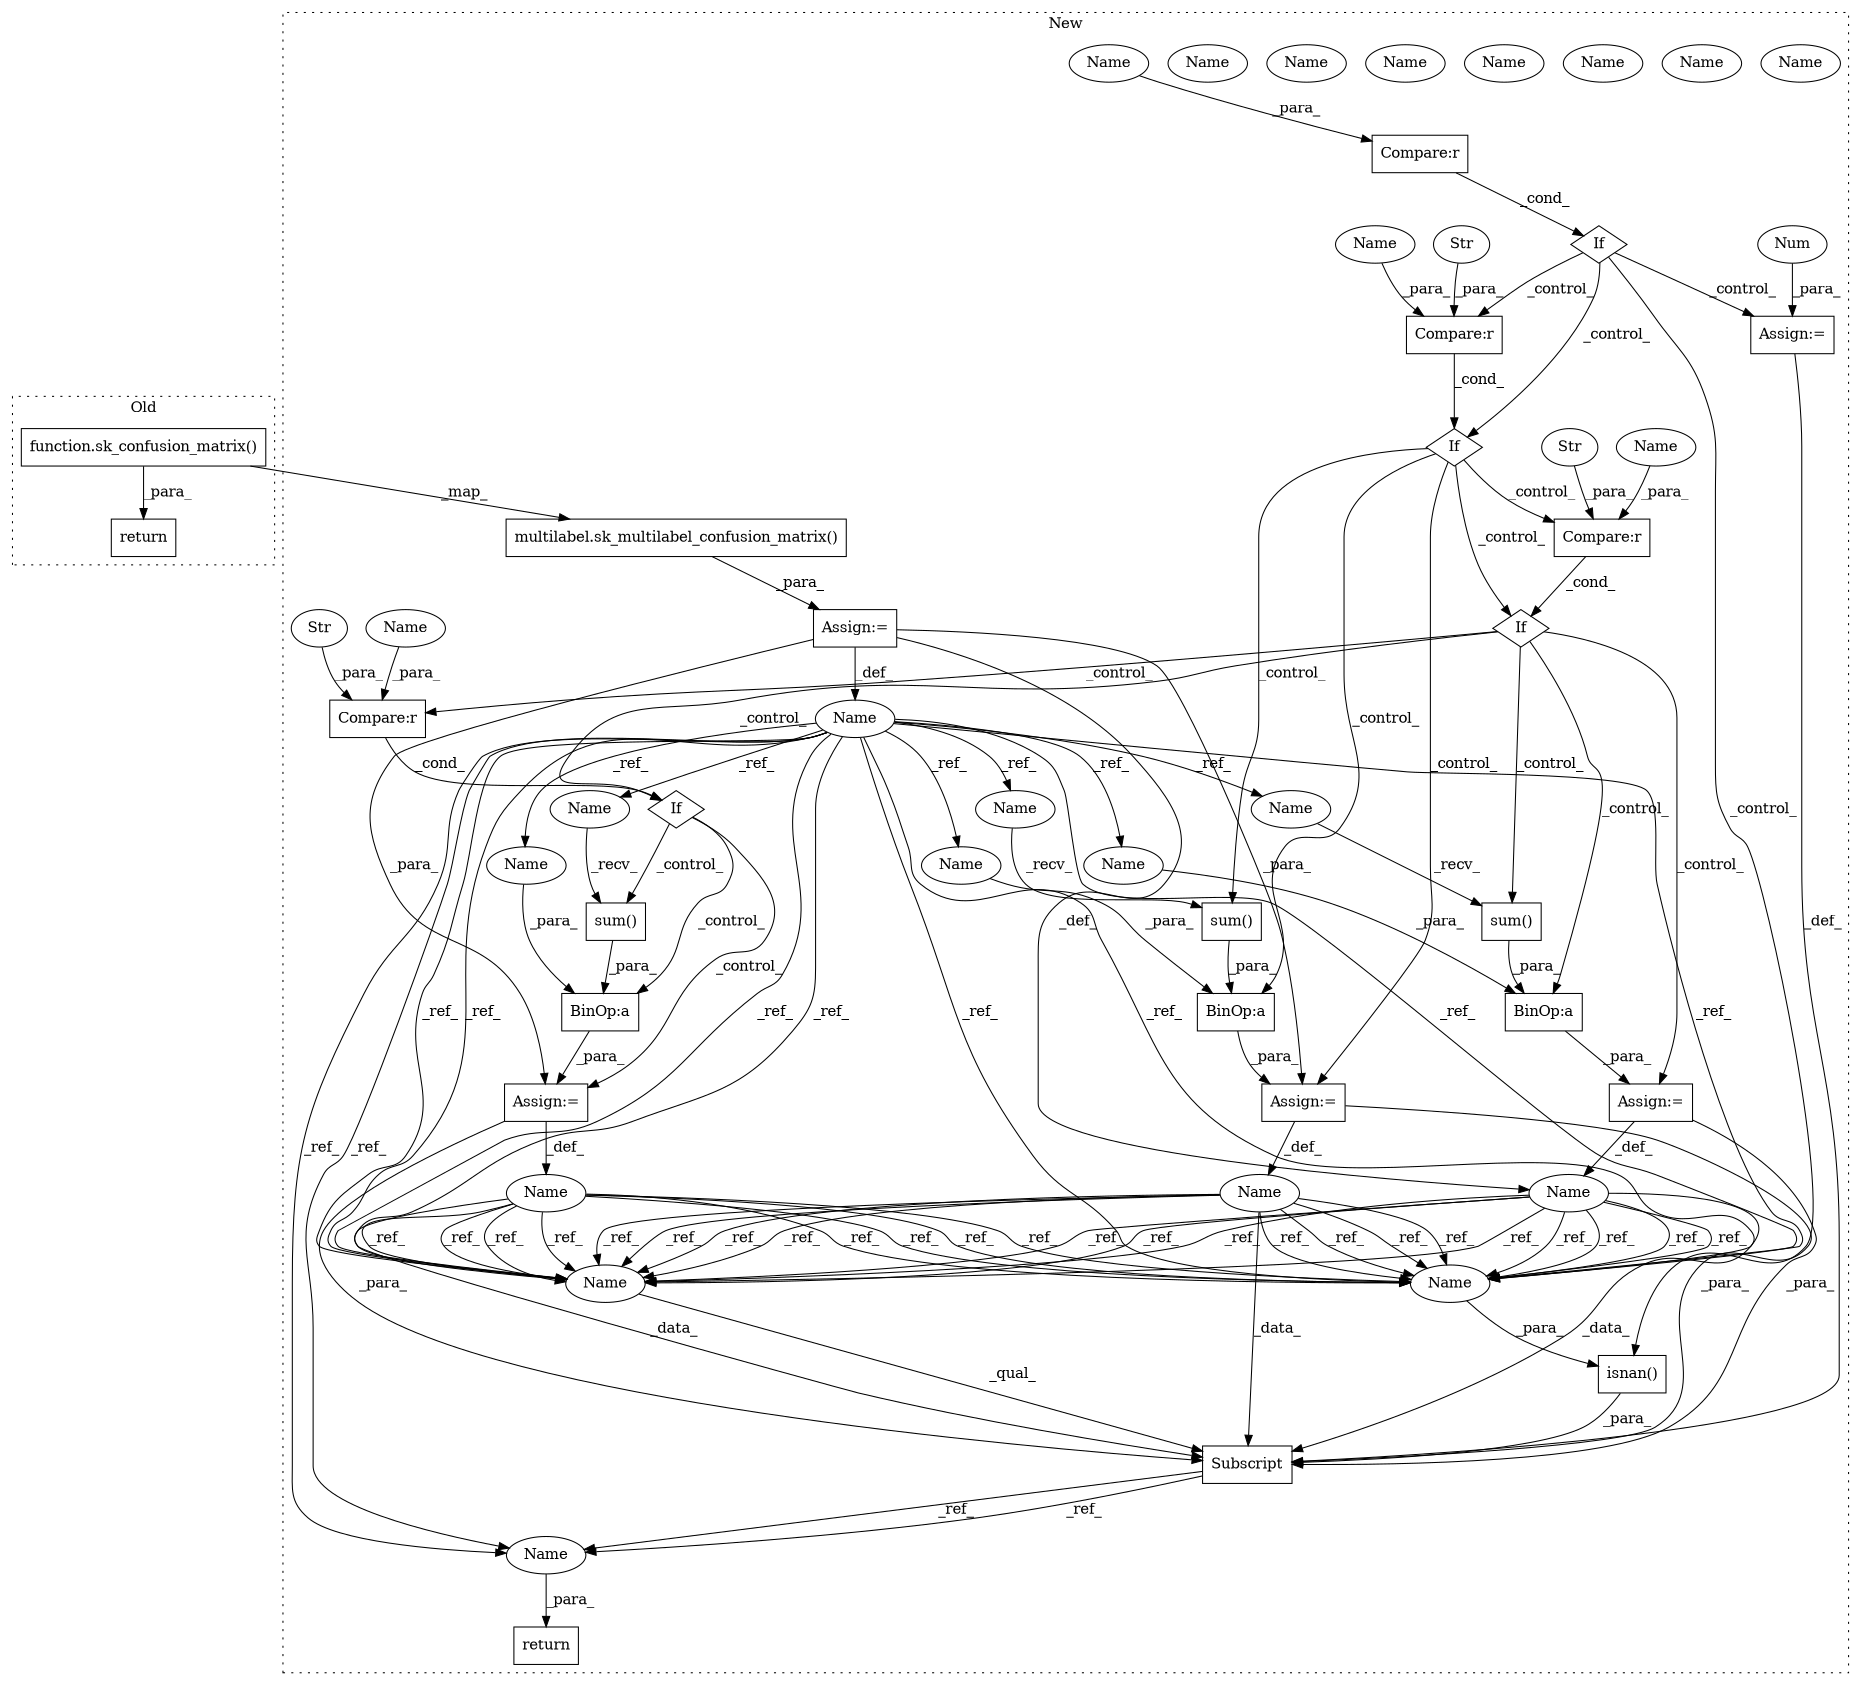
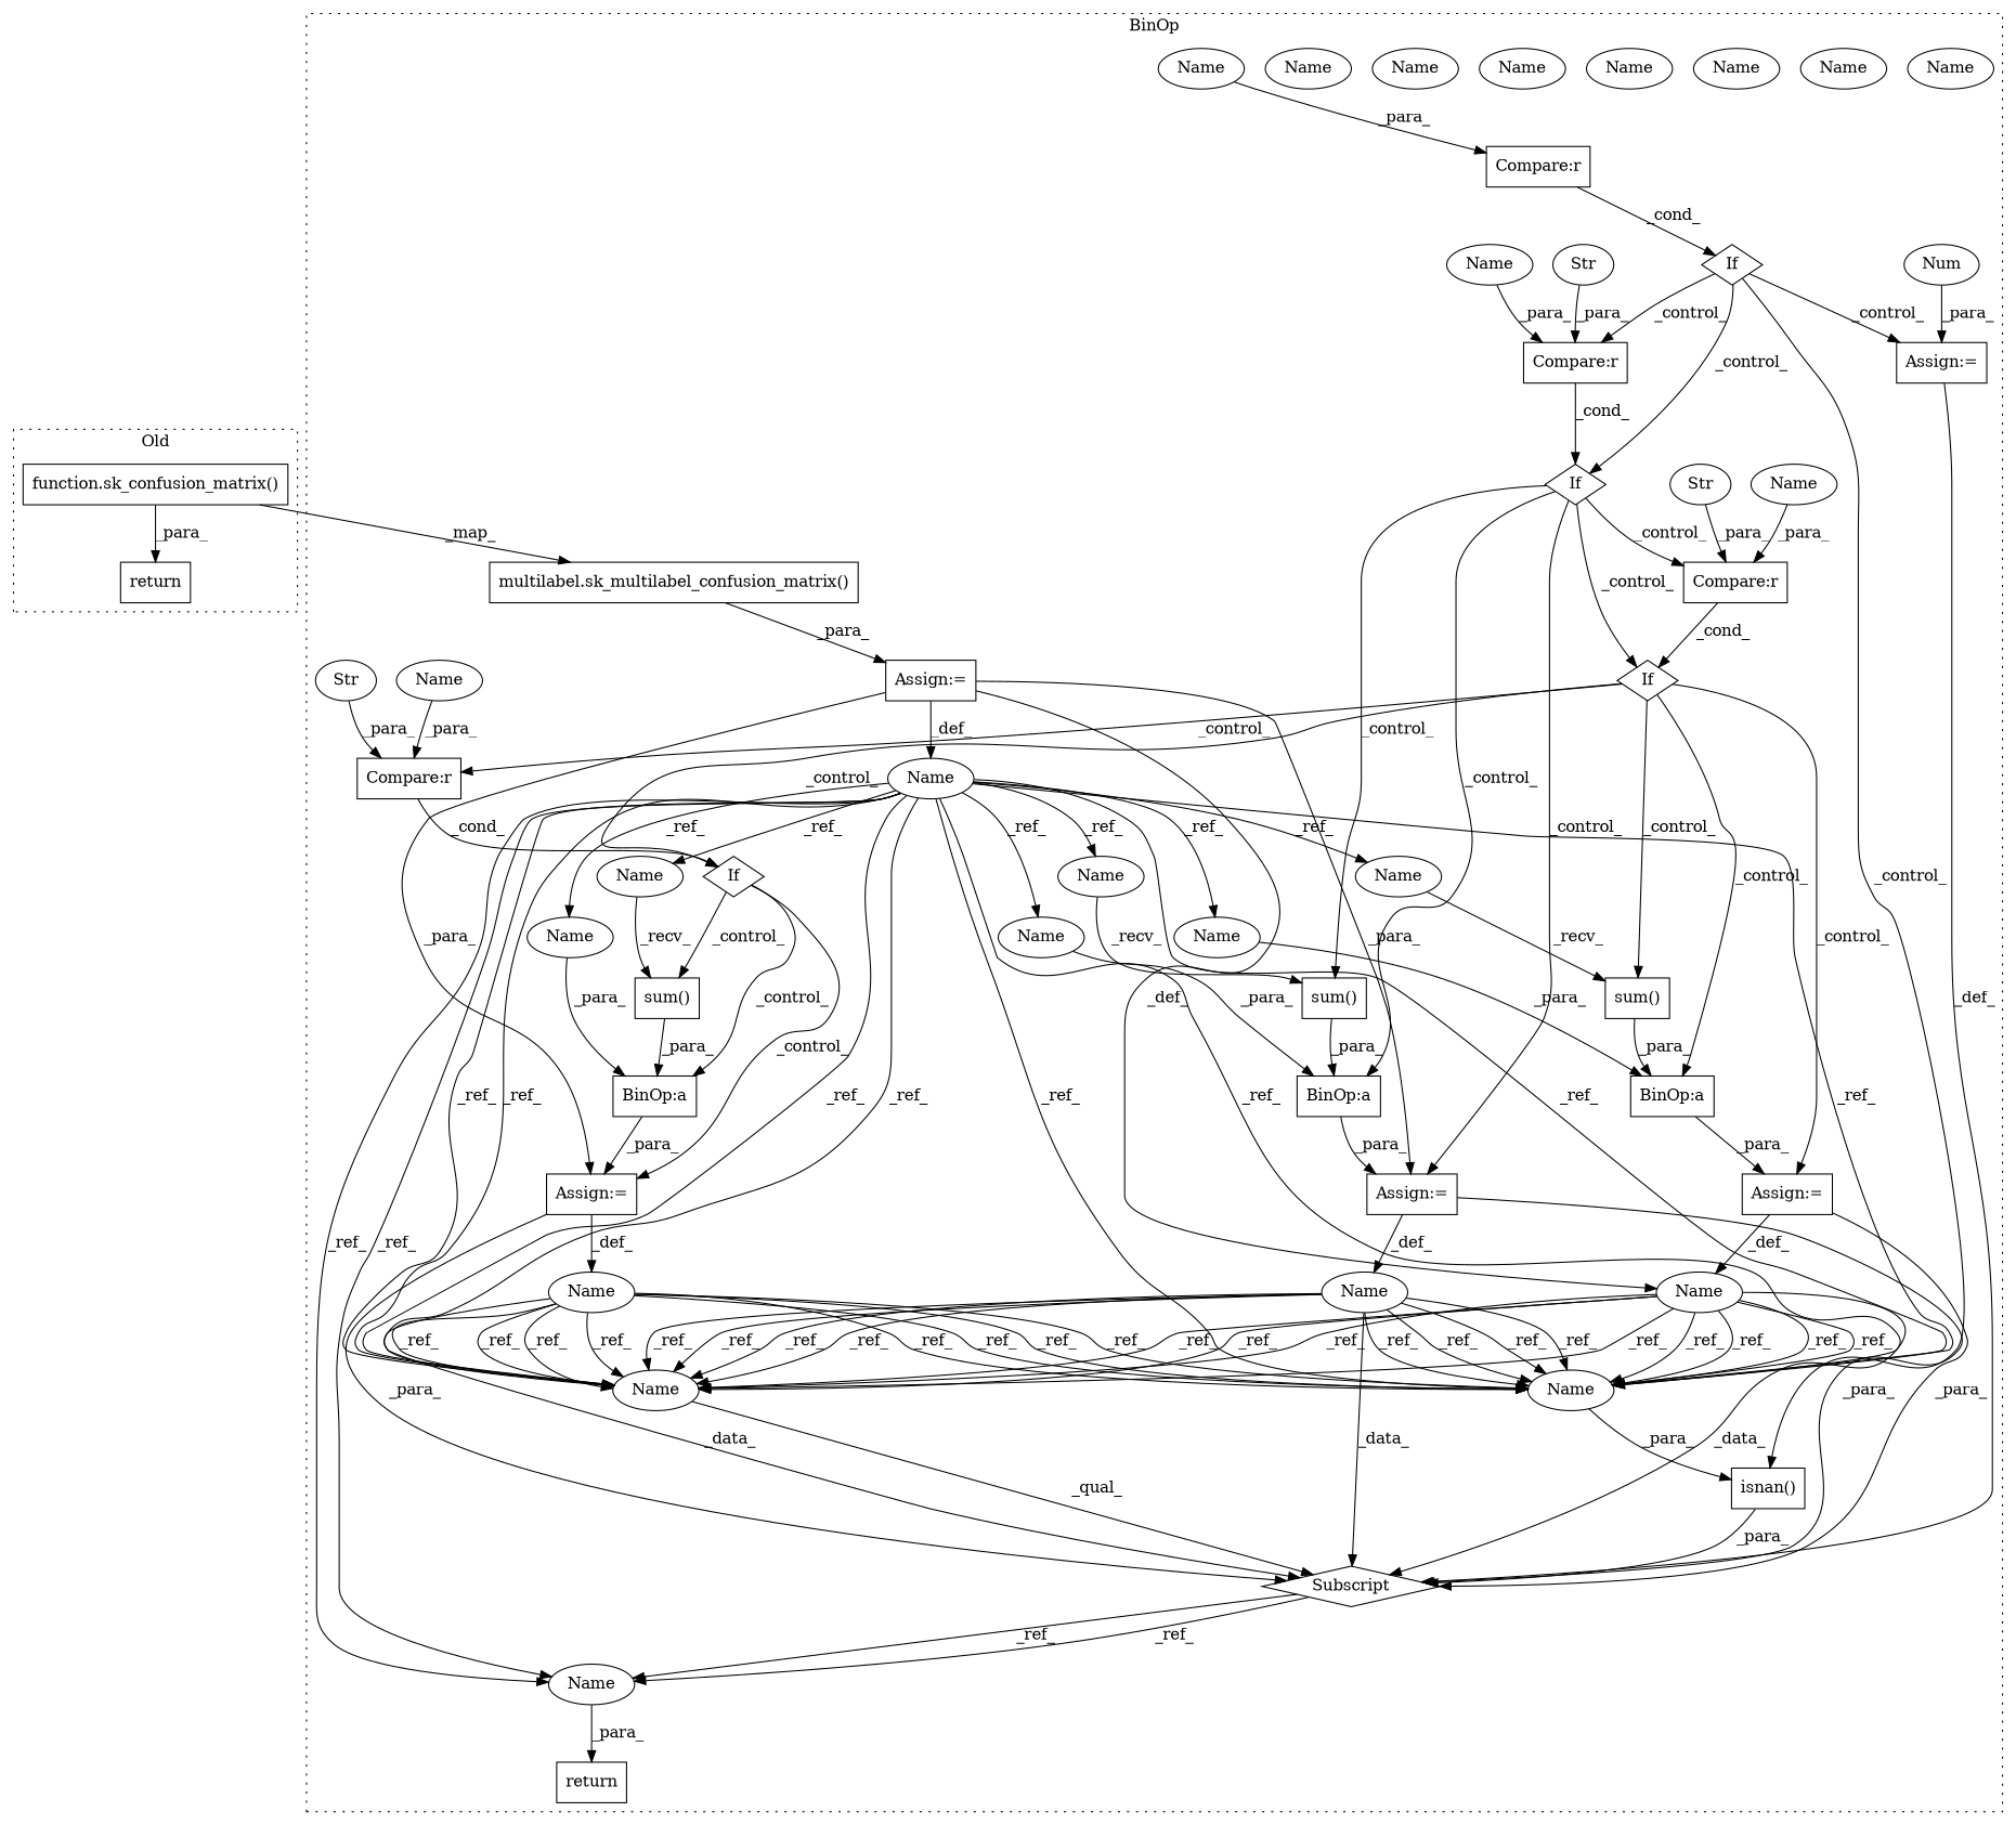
  digraph {
    fontname="DejaVu Serif"
    node [a=87 fontname="DejaVu Serif" l=2 s=2600 shape=ellipse]
    edge [fontname="DejaVu Serif"]
    n1 [a=93 l=7 label=return s=2185 shape=box]
    n2 [a=75 l=75 label="function.sk_confusion_matrix()" s=2192 shape=box]
    n3 [a=75 l="9,1" label="isnan()" s="2603,2614" shape=box]
    n4 [a=93 l=7 label=return s=2625 shape=box]
    n5 [a=68 l=3 label="Assign:=" s=2616 shape=box]
    n6 [a=68 l=3 label="Assign:=" s=2490 shape=box]
    n7 [a=75 l=29 label="sum()" s=2412 shape=box]
    n8 [label=Name s=2573]
-   n9 [a=63 l="16,0" label=Subscript s="2600,0" shape=box]
+   n9 [a=63 l="16,0" label=Subscript s="2600,0" shape=diamond]
    n10 [a=96 l=3 label=If s=2332 shape=diamond]
    n11 [a=82 l=3 label="BinOp:a" s=2495 shape=box]
    n12 [a=96 l=0 label=If s=2541 shape=diamond]
    n13 [a=82 l=3 label="BinOp:a" s=2409 shape=box]
    n14 [a=96 l=0 label=If s=2455 shape=diamond]
    n15 [a=82 l=3 label="BinOp:a" s=2580 shape=box]
    n16 [a=96 l=3 label=If s=2366 shape=diamond]
    n17 [a=40 l=18 label="Compare:r" s=2541 shape=box]
    n18 [a=66 l=5 label=Str s=2554]
    n19 [a=40 l=19 label="Compare:r" s=2455 shape=box]
    n20 [a=66 l=6 label=Str s=2468]
    n21 [a=40 l=21 label="Compare:r" s=2335 shape=box]
    n22 [a=40 l=19 label="Compare:r" s=2369 shape=box]
    n23 [a=66 l=6 label=Str s=2382]
    n24 [a=75 l=65 label="multilabel.sk_multilabel_confusion_matrix()" s=2262 shape=box]
    n25 [a=75 l=8 label="sum()" s=2583 shape=box]
    n26 [label=Name s=2257]
    n27 [a=75 l=29 label="sum()" s=2498 shape=box]
    n28 [label=Name s=2488]
    n29 [label=Name s=2402]
    n30 [a=76 l=1 label=Num s=2619]
    n31 [a=68 l=3 label="Assign:=" s=2575 shape=box]
    n32 [a=68 l=3 label="Assign:=" s=2404 shape=box]
    n33 [a=68 l=3 label="Assign:=" s=2259 shape=box]
    n34 [label=Name]
    n35 [label=Name s=2612]
    n36 [label=Name]
    n37 [label=Name s=2407]
    n38 [label=Name s=2583]
    n39 [label=Name s=2632]
    n40 [label=Name s=2498]
    n41 [label=Name s=2578]
    n42 [label=Name s=2493]
    n43 [label=Name s=2612]
    n44 [label=Name s=2412]
    n45 [label=Name]
    n46 [label=Name s=2612]
    n47 [label=Name]
    n48 [label=Name s=2612]
    n49 [l=9 label=Name s=2335]
    n50 [l=9 label=Name s=2541]
    n51 [l=9 label=Name s=2455]
    n52 [l=9 label=Name s=2369]
    n53 [label=Name s=2632]
    subgraph cluster_1 {
      label=Old
      style=dotted
      n1
      n2
    }
    subgraph cluster_2 {
-     label=New
+     label=BinOp
      style=dotted
      n3
      n4
      n5
      n6
      n7
      n8
      n9
      n10
      n11
      n12
      n13
      n14
      n15
      n16
      n17
      n18
      n19
      n20
      n21
      n22
      n23
      n24
      n25
      n26
      n27
      n28
      n29
      n30
      n31
      n32
      n33
      n34
      n35
      n36
      n37
      n38
      n39
      n40
      n41
      n42
      n43
      n44
      n45
      n46
      n47
      n48
      n49
      n50
      n51
      n52
      n53
    }
    n2 -> n1 [label=_para_]
    n2 -> n24 [label=_map_]
    n3 -> n9 [label=_para_]
    n5 -> n9 [label=_def_]
    n6 -> n9 [label=_para_]
    n6 -> n28 [label=_def_]
    n7 -> n13 [label=_para_]
    n8 -> n9 [label=_data_]
    n8 -> n47 [label=_ref_]
    n8 -> n47 [label=_ref_]
    n8 -> n47 [label=_ref_]
    n8 -> n47 [label=_ref_]
    n8 -> n48 [label=_ref_]
    n8 -> n48 [label=_ref_]
    n8 -> n48 [label=_ref_]
    n8 -> n48 [label=_ref_]
    n9 -> n53 [label=_ref_]
    n9 -> n53 [label=_ref_]
    n10 -> n3 [label=_control_]
    n10 -> n5 [label=_control_]
    n10 -> n16 [label=_control_]
    n10 -> n22 [label=_control_]
    n11 -> n6 [label=_para_]
    n12 -> n15 [label=_control_]
    n12 -> n25 [label=_control_]
    n12 -> n31 [label=_control_]
    n13 -> n32 [label=_para_]
    n14 -> n6 [label=_control_]
    n14 -> n11 [label=_control_]
    n14 -> n12 [label=_control_]
    n14 -> n17 [label=_control_]
    n14 -> n27 [label=_control_]
    n15 -> n31 [label=_para_]
    n16 -> n7 [label=_control_]
    n16 -> n13 [label=_control_]
    n16 -> n14 [label=_control_]
    n16 -> n19 [label=_control_]
    n16 -> n32 [label=_control_]
    n17 -> n12 [label=_cond_]
    n18 -> n17 [label=_para_]
    n19 -> n14 [label=_cond_]
    n20 -> n19 [label=_para_]
    n21 -> n10 [label=_cond_]
    n22 -> n16 [label=_cond_]
    n23 -> n22 [label=_para_]
    n24 -> n33 [label=_para_]
    n25 -> n15 [label=_para_]
    n26 -> n37 [label=_ref_]
    n26 -> n38 [label=_ref_]
    n26 -> n40 [label=_ref_]
    n26 -> n41 [label=_ref_]
    n26 -> n42 [label=_ref_]
    n26 -> n44 [label=_ref_]
    n26 -> n47 [label=_ref_]
    n26 -> n47 [label=_ref_]
    n26 -> n47 [label=_ref_]
    n26 -> n47 [label=_ref_]
    n26 -> n48 [label=_ref_]
    n26 -> n48 [label=_ref_]
    n26 -> n48 [label=_ref_]
    n26 -> n48 [label=_ref_]
    n26 -> n53 [label=_ref_]
    n26 -> n53 [label=_ref_]
    n27 -> n11 [label=_para_]
    n28 -> n9 [label=_data_]
    n28 -> n47 [label=_ref_]
    n28 -> n47 [label=_ref_]
    n28 -> n47 [label=_ref_]
    n28 -> n47 [label=_ref_]
    n28 -> n48 [label=_ref_]
    n28 -> n48 [label=_ref_]
    n28 -> n48 [label=_ref_]
    n28 -> n48 [label=_ref_]
    n29 -> n9 [label=_data_]
    n29 -> n47 [label=_ref_]
    n29 -> n47 [label=_ref_]
    n29 -> n47 [label=_ref_]
    n29 -> n47 [label=_ref_]
    n29 -> n48 [label=_ref_]
    n29 -> n48 [label=_ref_]
    n29 -> n48 [label=_ref_]
    n29 -> n48 [label=_ref_]
    n30 -> n5 [label=_para_]
    n31 -> n8 [label=_def_]
    n31 -> n9 [label=_para_]
    n32 -> n9 [label=_para_]
    n32 -> n29 [label=_def_]
    n33 -> n26 [label=_def_]
    n33 -> n28 [label=_def_]
    n33 -> n31 [label=_para_]
    n33 -> n32 [label=_para_]
    n37 -> n13 [label=_para_]
    n38 -> n25 [label=_recv_]
    n40 -> n27 [label=_recv_]
    n41 -> n15 [label=_para_]
    n42 -> n11 [label=_para_]
    n44 -> n7 [label=_recv_]
    n47 -> n9 [label=_qual_]
    n48 -> n3 [label=_para_]
    n49 -> n21 [label=_para_]
    n50 -> n17 [label=_para_]
    n51 -> n19 [label=_para_]
    n52 -> n22 [label=_para_]
    n53 -> n4 [label=_para_]
  }
